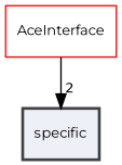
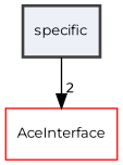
  digraph {
    compound=true
    fontname=Montserrat
    node [fillcolor="#edf0f7" fontname=Montserrat fontsize=10 shape=box]
    n1 [color=grey25 label=specific style="filled,bold,"]
    n2 [color=red label=AceInterface]
-   n2 -> n1 [fontname=Montserrat fontsize=10 headlabel=2 labeldistance=1.5 labelfontname=Helvetica labelfontsize=10]
+   n1 -> n2 [fontname=Montserrat fontsize=10 headlabel=2 labeldistance=1.5 labelfontname=Helvetica labelfontsize=10]
  }
